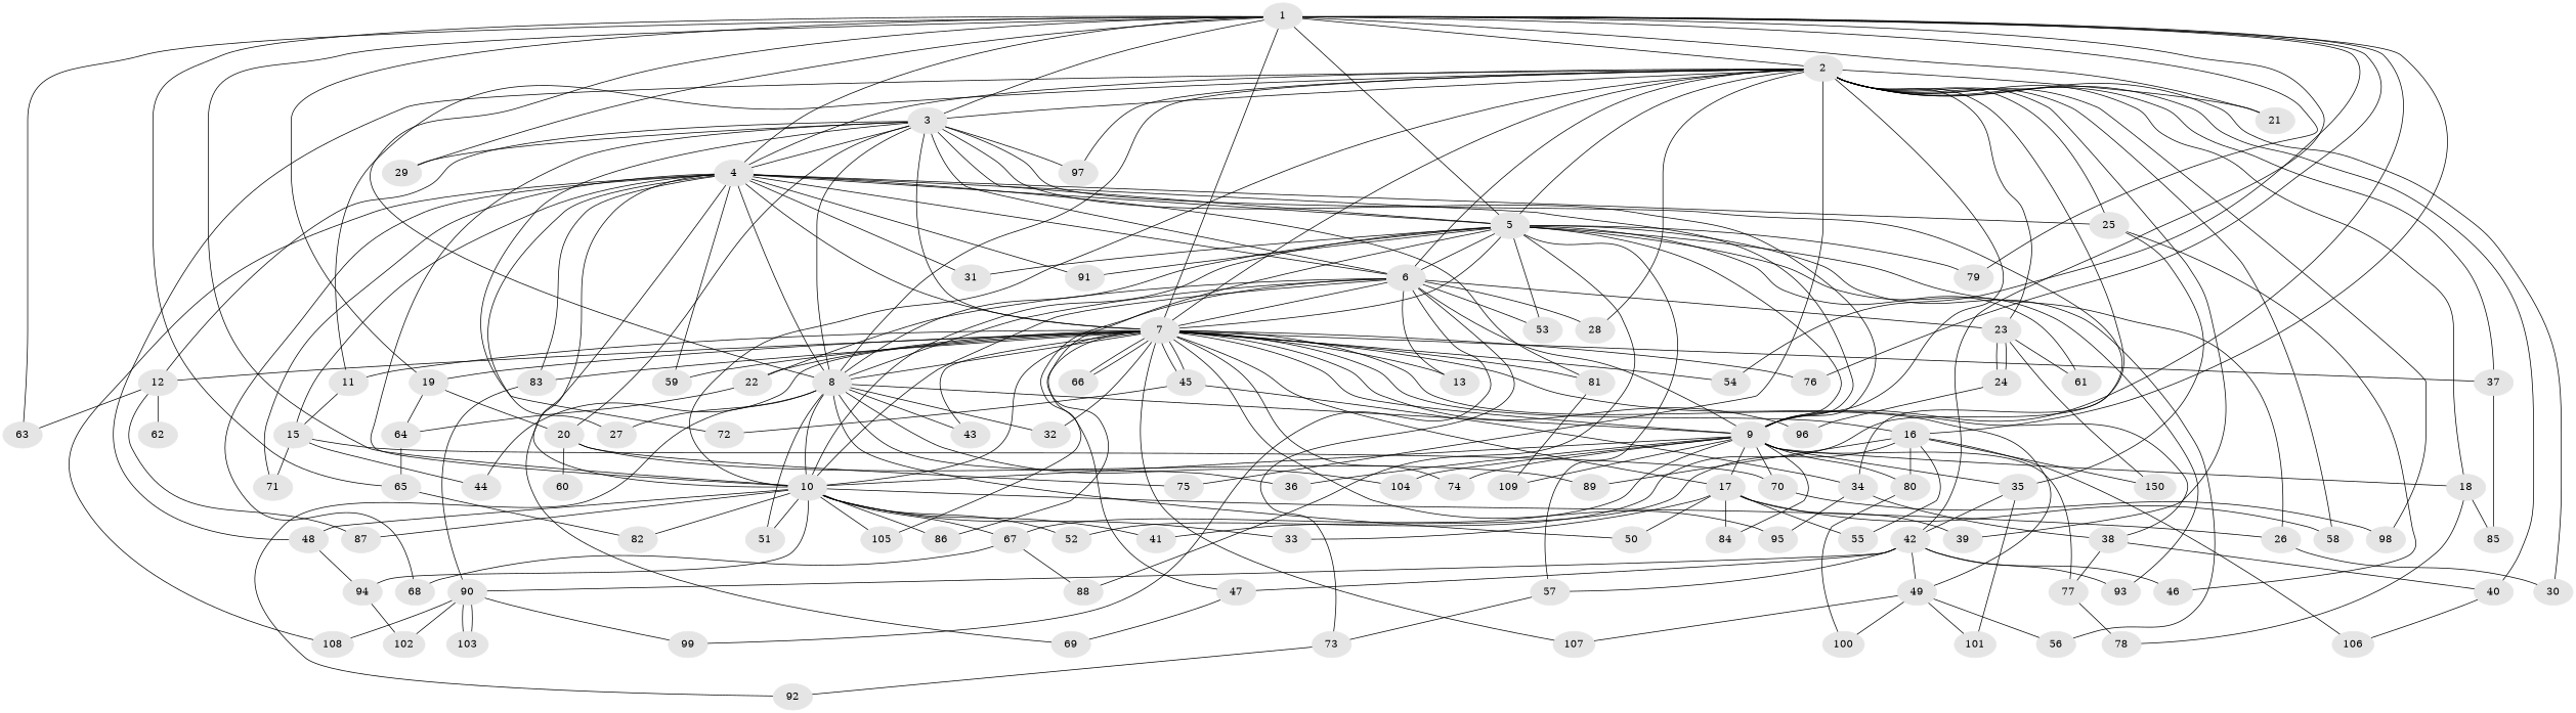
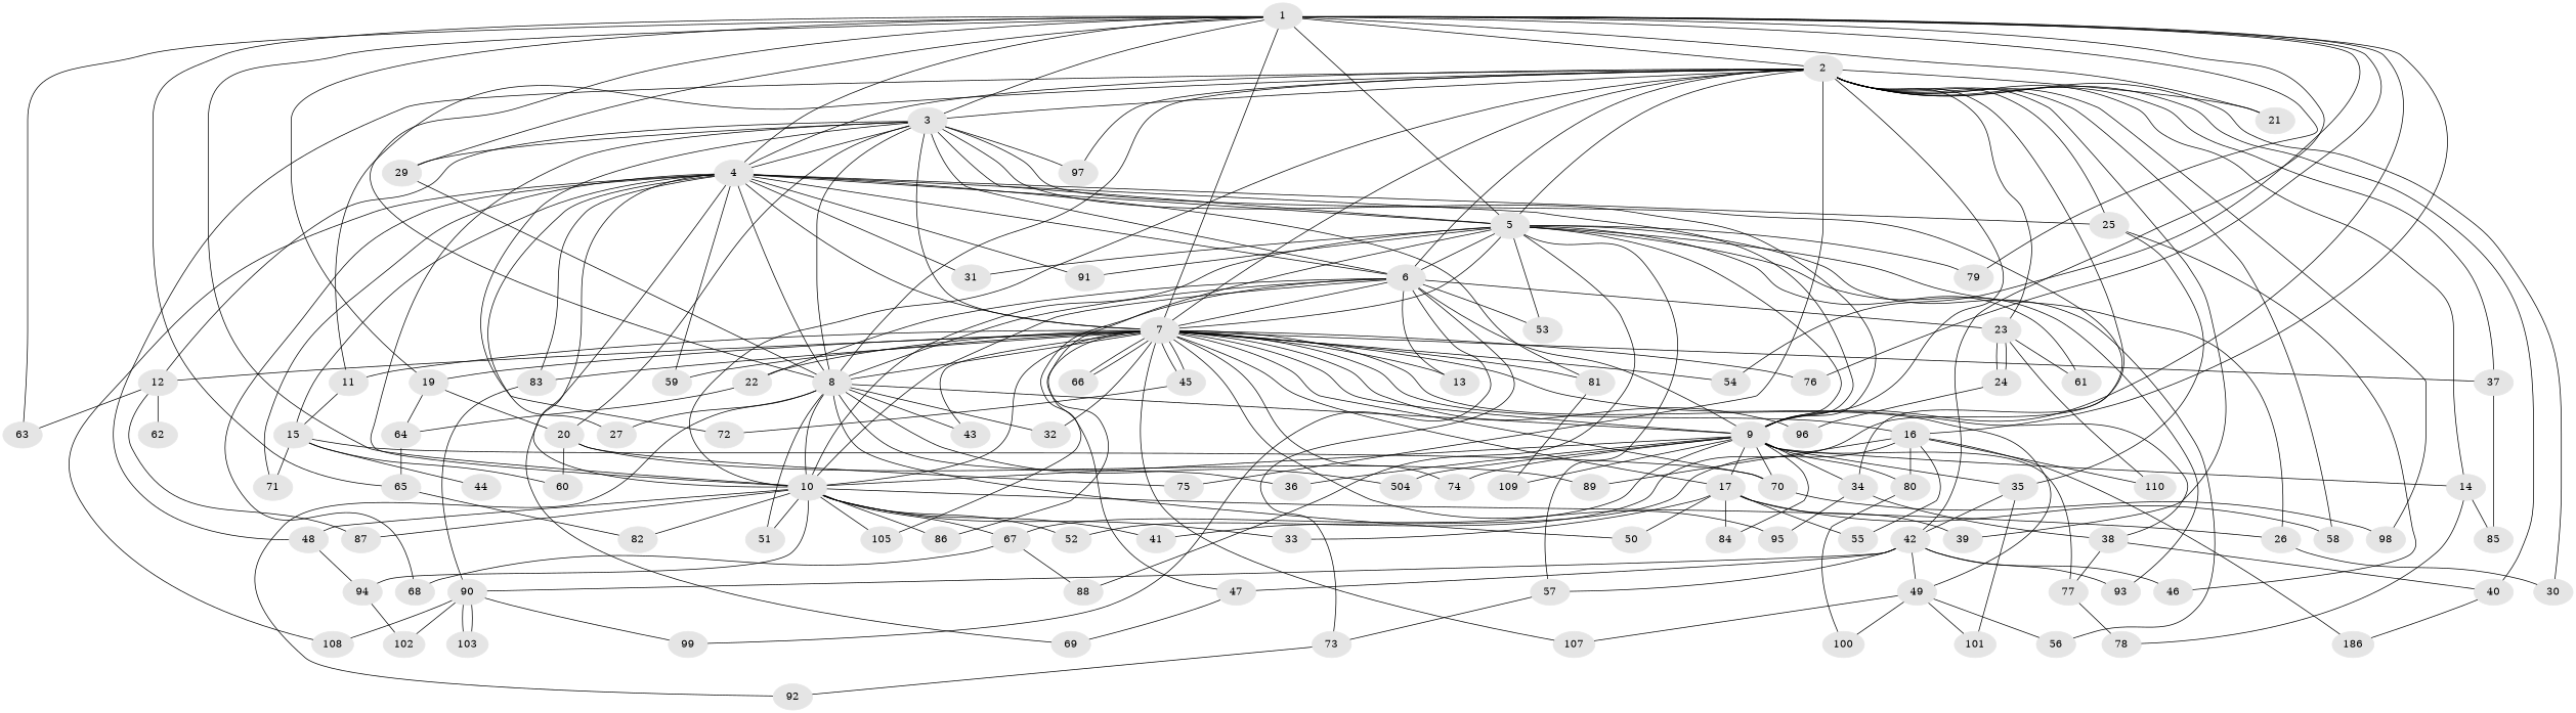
  graph {
    node [color=gray90 style=filled]
    1
    2
    3
    4
    5
    7
    8
    9
    10
    16
    19
    21
    29
    42
    54
    63
    65
    76
    79
    6
    11
-   14 [label=18]
+   14
    23
    25
-   28
    30
    37
    39
    40
    48
    52
    58
    75
    97
    98
    12
    20
    34
    72
    15
    27
    31
    59
    68
    69
    71
    81
    83
    91
    108
    26
    47
    53
    56
    57
    61
    88
    93
    13
    22
    73
    99
    105
    17
    32
    38
    43
    44
    45
    49
    66
    74
    86
    95
    96
    107
    36
    50
    51
    92
-   104
+   104 [label=504]
    35
    67
    70
    77
    80
    84
    109
    33
    41
    82
    87
    94
    55
    89
-   106
-   110 [label=150]
+   106 [label=186]
+   110
    64
    46
    90
    85
    78
    24
    62
    60
    101
    100
    102
    103
    1 -- 2
    1 -- 3
    1 -- 4
    1 -- 5
    1 -- 7
    1 -- 8
    1 -- 9
    1 -- 10
    1 -- 16
    1 -- 19
    1 -- 21
    1 -- 29
    1 -- 42
    1 -- 54
    1 -- 63
    1 -- 65
    1 -- 76
    1 -- 79
    2 -- 3
    2 -- 4
    2 -- 5
    2 -- 7
    2 -- 8
    2 -- 9
    2 -- 10
    2 -- 21
    2 -- 6
    2 -- 11
    2 -- 14
    2 -- 23
    2 -- 25
-   2 -- 28
    2 -- 30
    2 -- 37
    2 -- 39
    2 -- 40
    2 -- 48
    2 -- 52
    2 -- 58
    2 -- 75
    2 -- 97
    2 -- 98
    3 -- 4
    3 -- 5
    3 -- 7
    3 -- 8
    3 -- 9
    3 -- 10
    3 -- 29
    3 -- 6
    3 -- 97
    3 -- 12
    3 -- 20
    3 -- 34
    3 -- 72
    4 -- 5
    4 -- 7
    4 -- 8
    4 -- 9
    4 -- 10
    4 -- 6
    4 -- 25
    4 -- 15
    4 -- 27
    4 -- 31
    4 -- 59
    4 -- 68
    4 -- 69
    4 -- 71
    4 -- 81
    4 -- 83
    4 -- 91
    4 -- 108
    5 -- 7
-   5 -- 8
+   29 -- 8
    5 -- 9
    5 -- 10
    5 -- 79
    5 -- 6
    5 -- 31
    5 -- 91
    5 -- 26
    5 -- 47
    5 -- 53
    5 -- 56
    5 -- 57
    5 -- 61
    5 -- 88
    5 -- 93
    7 -- 8
    7 -- 9
    7 -- 10
    7 -- 16
    7 -- 19
    7 -- 54
    7 -- 76
    7 -- 11
    7 -- 37
    7 -- 12
    7 -- 59
    7 -- 81
    7 -- 83
    7 -- 13
    7 -- 22
    7 -- 17
    7 -- 32
    7 -- 38
    7 -- 43
-   7 -- 44
+   7 -- 70
    7 -- 45
    7 -- 45
    7 -- 49
    7 -- 66
    7 -- 66
    7 -- 74
    7 -- 86
    7 -- 95
    7 -- 96
    7 -- 107
    8 -- 9
    8 -- 10
    8 -- 27
    8 -- 32
    8 -- 43
    8 -- 36
    8 -- 50
    8 -- 51
    8 -- 92
    8 -- 104
    9 -- 10
    9 -- 14
-   45 -- 34
+   9 -- 34
    9 -- 17
    9 -- 74
    9 -- 36
    9 -- 104
    9 -- 35
    9 -- 67
    9 -- 70
    9 -- 77
    9 -- 80
    9 -- 84
    9 -- 109
    10 -- 48
    10 -- 52
    10 -- 26
    10 -- 105
    10 -- 86
    10 -- 51
    10 -- 67
    10 -- 33
    10 -- 41
    10 -- 82
    10 -- 87
    10 -- 94
    16 -- 80
    16 -- 41
    16 -- 55
    16 -- 89
    16 -- 106
    16 -- 110
    19 -- 20
    19 -- 64
    42 -- 47
    42 -- 57
    42 -- 93
    42 -- 49
    42 -- 46
    42 -- 90
    65 -- 82
    6 -- 7
    6 -- 8
    6 -- 9
    6 -- 10
    6 -- 23
-   6 -- 28
    6 -- 53
    6 -- 13
    6 -- 22
    6 -- 73
    6 -- 99
    6 -- 105
    11 -- 15
    14 -- 85
    14 -- 78
    23 -- 61
    23 -- 110
    23 -- 24
    23 -- 24
    25 -- 35
    25 -- 46
    37 -- 85
    40 -- 106
    48 -- 94
    12 -- 63
    12 -- 87
    12 -- 62
    20 -- 75
    20 -- 89
    20 -- 60
    34 -- 38
    34 -- 95
    15 -- 71
    15 -- 44
    15 -- 70
+   15 -- 60
    81 -- 109
    83 -- 90
    26 -- 30
    47 -- 69
    57 -- 73
    22 -- 64
    73 -- 92
    17 -- 39
    17 -- 58
    17 -- 50
    17 -- 84
    17 -- 33
    17 -- 55
    38 -- 40
    38 -- 77
    45 -- 72
    49 -- 56
    49 -- 107
    49 -- 101
    49 -- 100
    35 -- 42
    35 -- 101
    67 -- 68
    67 -- 88
    70 -- 98
    77 -- 78
    80 -- 100
    94 -- 102
    64 -- 65
    90 -- 108
    90 -- 99
    90 -- 102
    90 -- 103
    90 -- 103
    24 -- 96
  }
